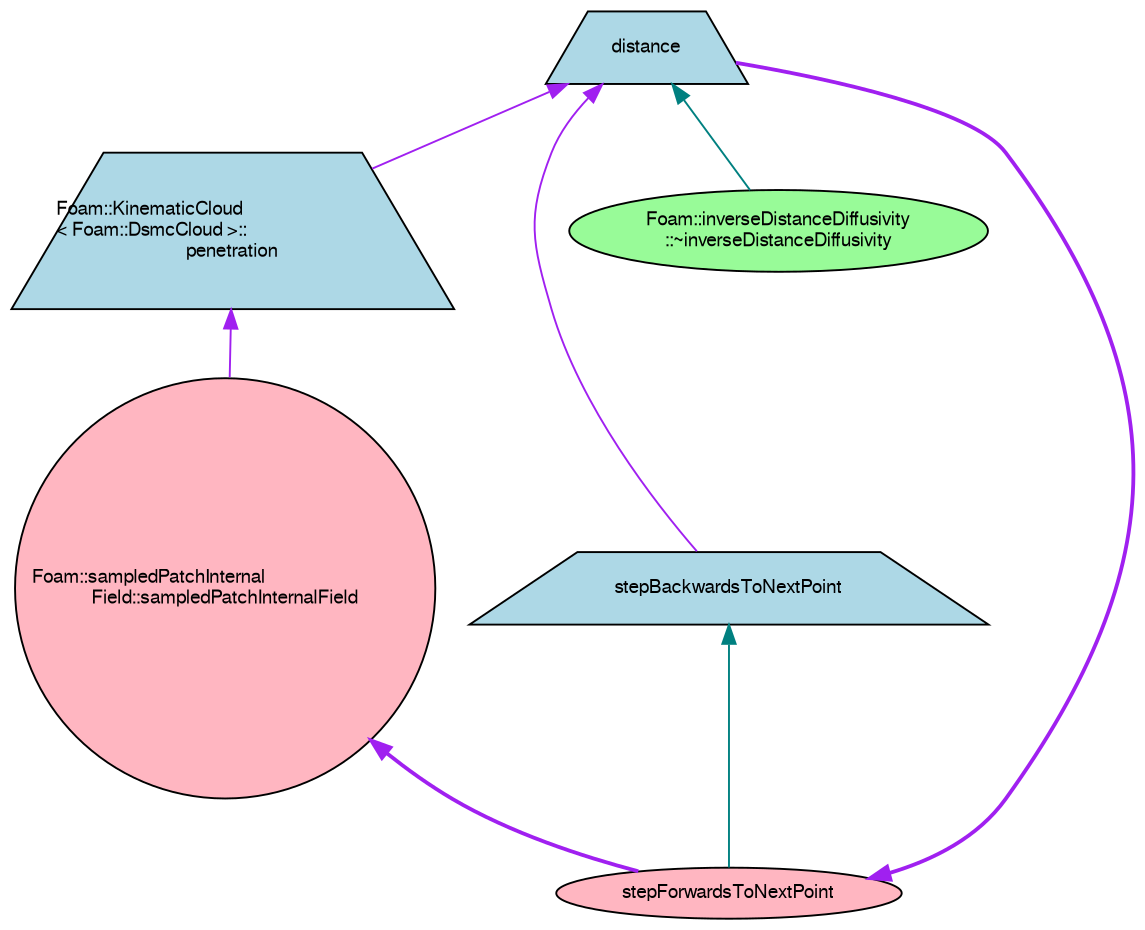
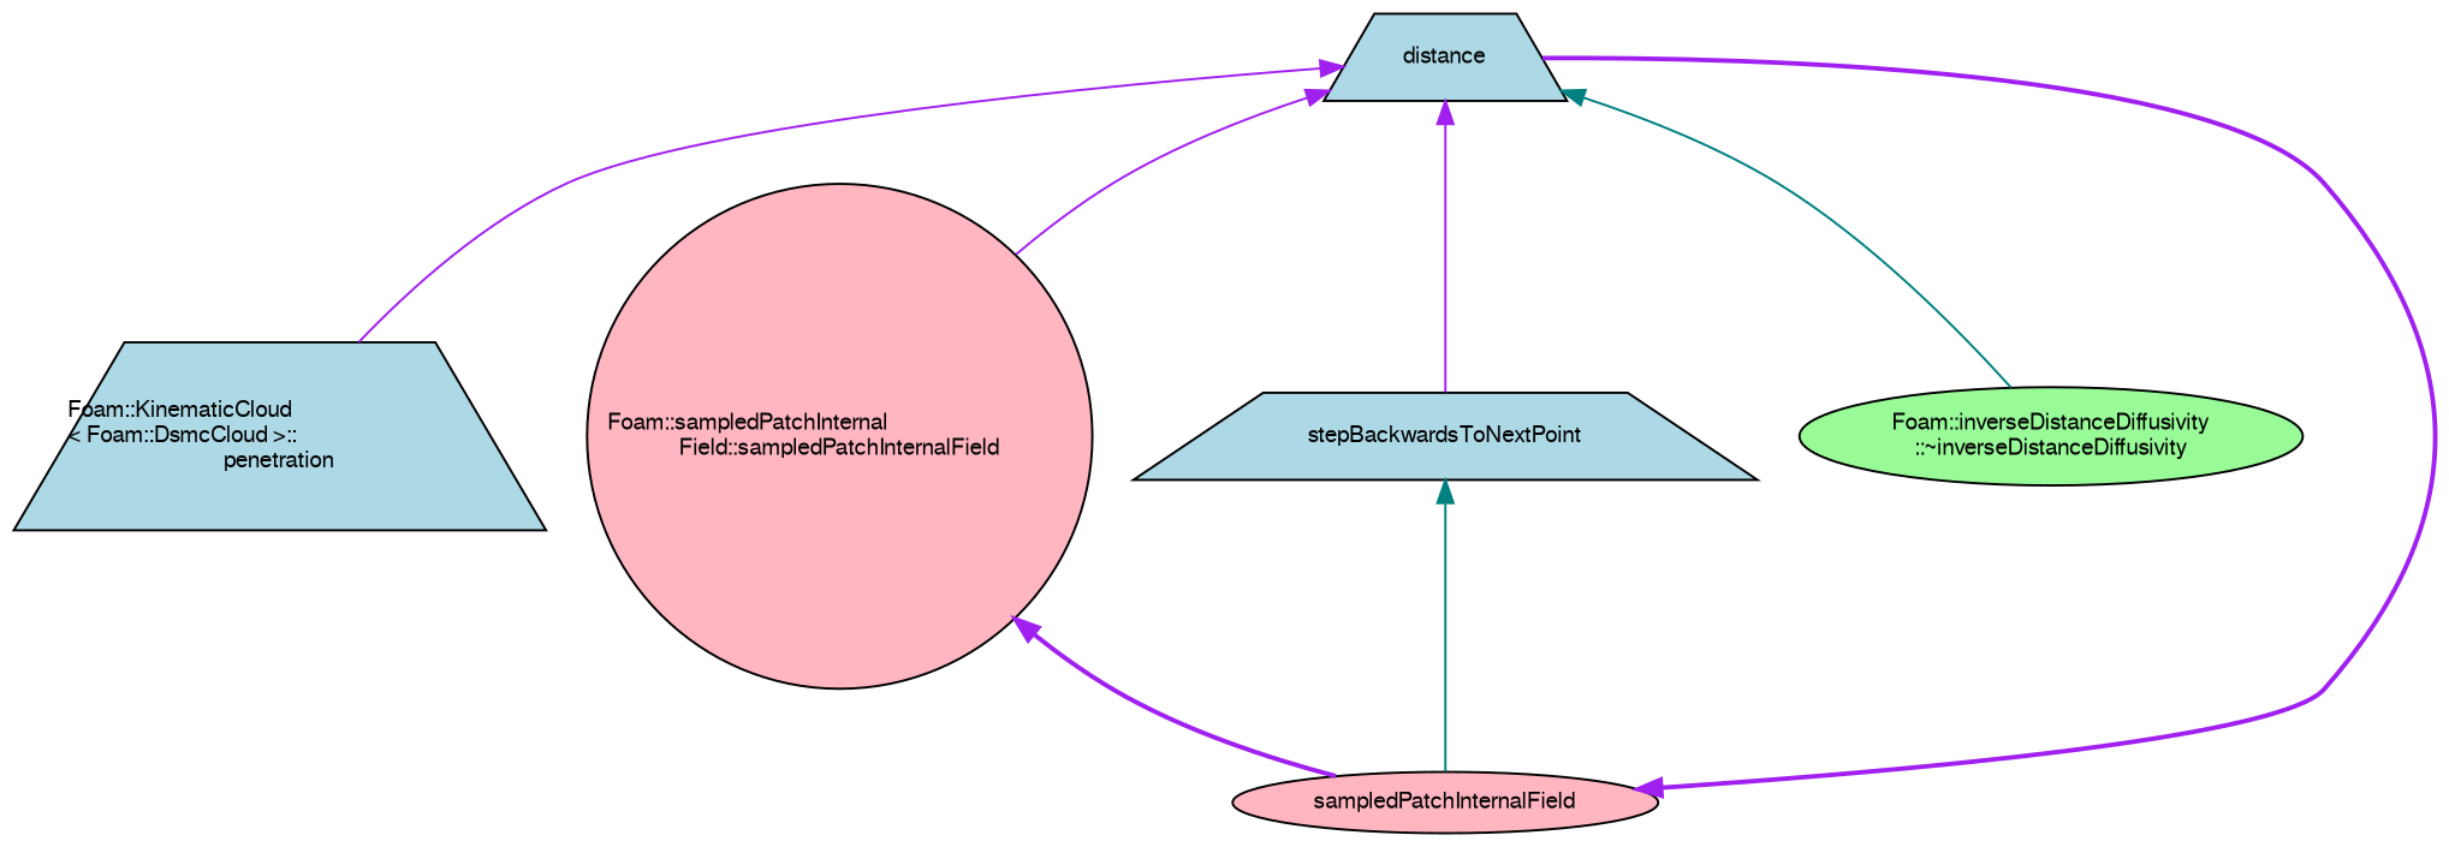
  digraph {
    rankdir=TB
    node [color=black fillcolor=lightblue fontname=FreeSans fontsize=10 shape=trapezium style=filled]
    edge [color=purple dir=back fontname=FreeSans fontsize=10 labelfontname=FreeSans labelfontsize=10 style=solid]
    n1 [fontcolor=black height=0.2 label=distance width=0.4]
    n2 [height=0.2 label="Foam::KinematicCloud\l\< Foam::DsmcCloud \>::\lpenetration" width=0.4]
    n3 [fillcolor=lightpink height=0.2 label="Foam::sampledPatchInternal\lField::sampledPatchInternalField" shape=circle width=0.4]
    n4 [height=0.2 label=stepBackwardsToNextPoint width=0.4]
    n5 [fillcolor=palegreen height=0.2 label="Foam::inverseDistanceDiffusivity\l::~inverseDistanceDiffusivity" shape=ellipse width=0.4]
-   n6 [fillcolor=lightpink height=0.2 label=stepForwardsToNextPoint shape=ellipse width=0.4]
+   n6 [fillcolor=lightpink height=0.2 label=sampledPatchInternalField shape=ellipse width=0.4]
    n1 -> n2
-   n2 -> n3
+   n1 -> n3
    n1 -> n4
    n1 -> n5 [color=teal]
    n3 -> n6 [style=bold]
    n4 -> n6 [color=teal]
    n6 -> n1 [style=bold]
  }
